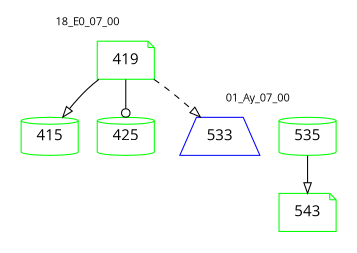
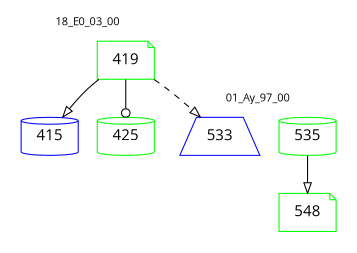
  digraph {
    fontname="Open Sans"
    node [color=green fontname="Open Sans" shape=cylinder]
    edge [arrowhead=onormal color=black fontname="Open Sans" style=solid]
    n1 [label=535]
    n2 [color=blue label=533 shape=trapezium]
-   n3 [label=543 shape=note]
+   n3 [label=548 shape=note]
    n4 [label=419 shape=note]
-   n5 [label=415]
+   n5 [color=blue label=415]
    n6 [label=425]
    subgraph cluster_1 {
      color=white
      fontsize=10
-     label="01_Ay_07_00"
+     label="01_Ay_97_00"
      n1
      n2
      n3
    }
    subgraph cluster_2 {
      color=white
      fontsize=10
-     label="18_E0_07_00"
+     label="18_E0_03_00"
      n4
      n5
      n6
    }
    n1 -> n3
    n4 -> n2 [style=dashed]
    n4 -> n5
    n4 -> n6 [arrowhead=odot]
  }
